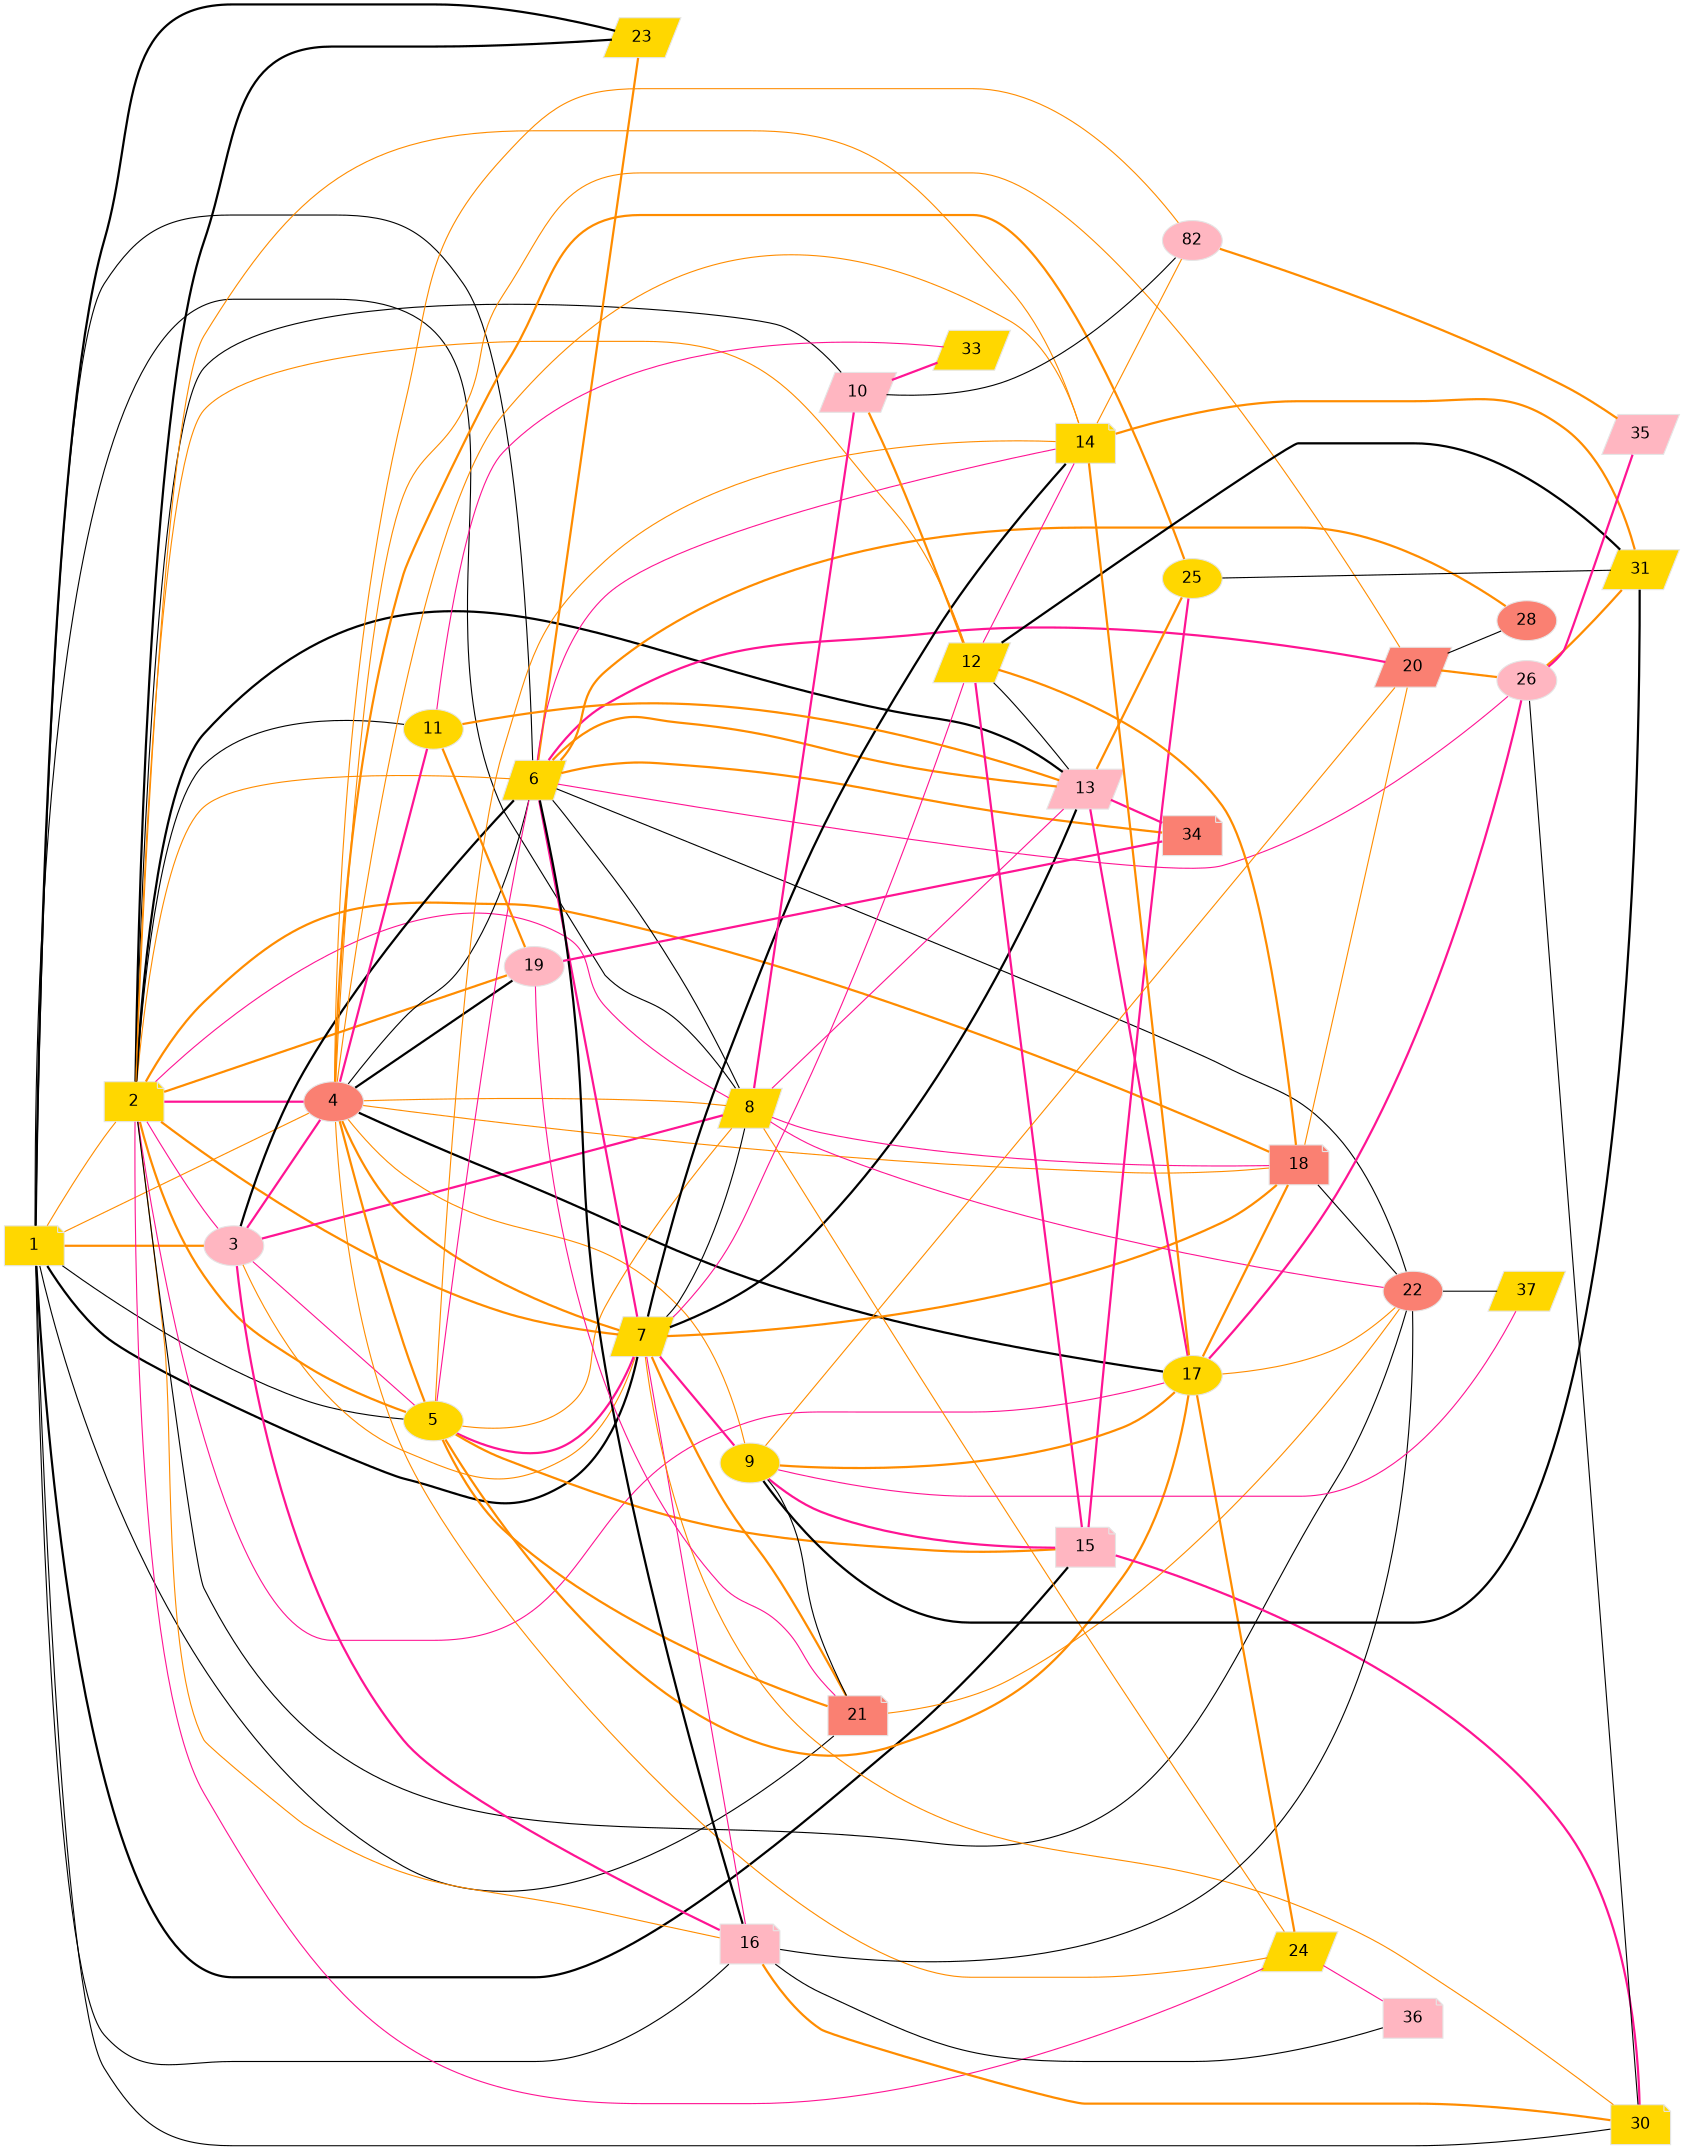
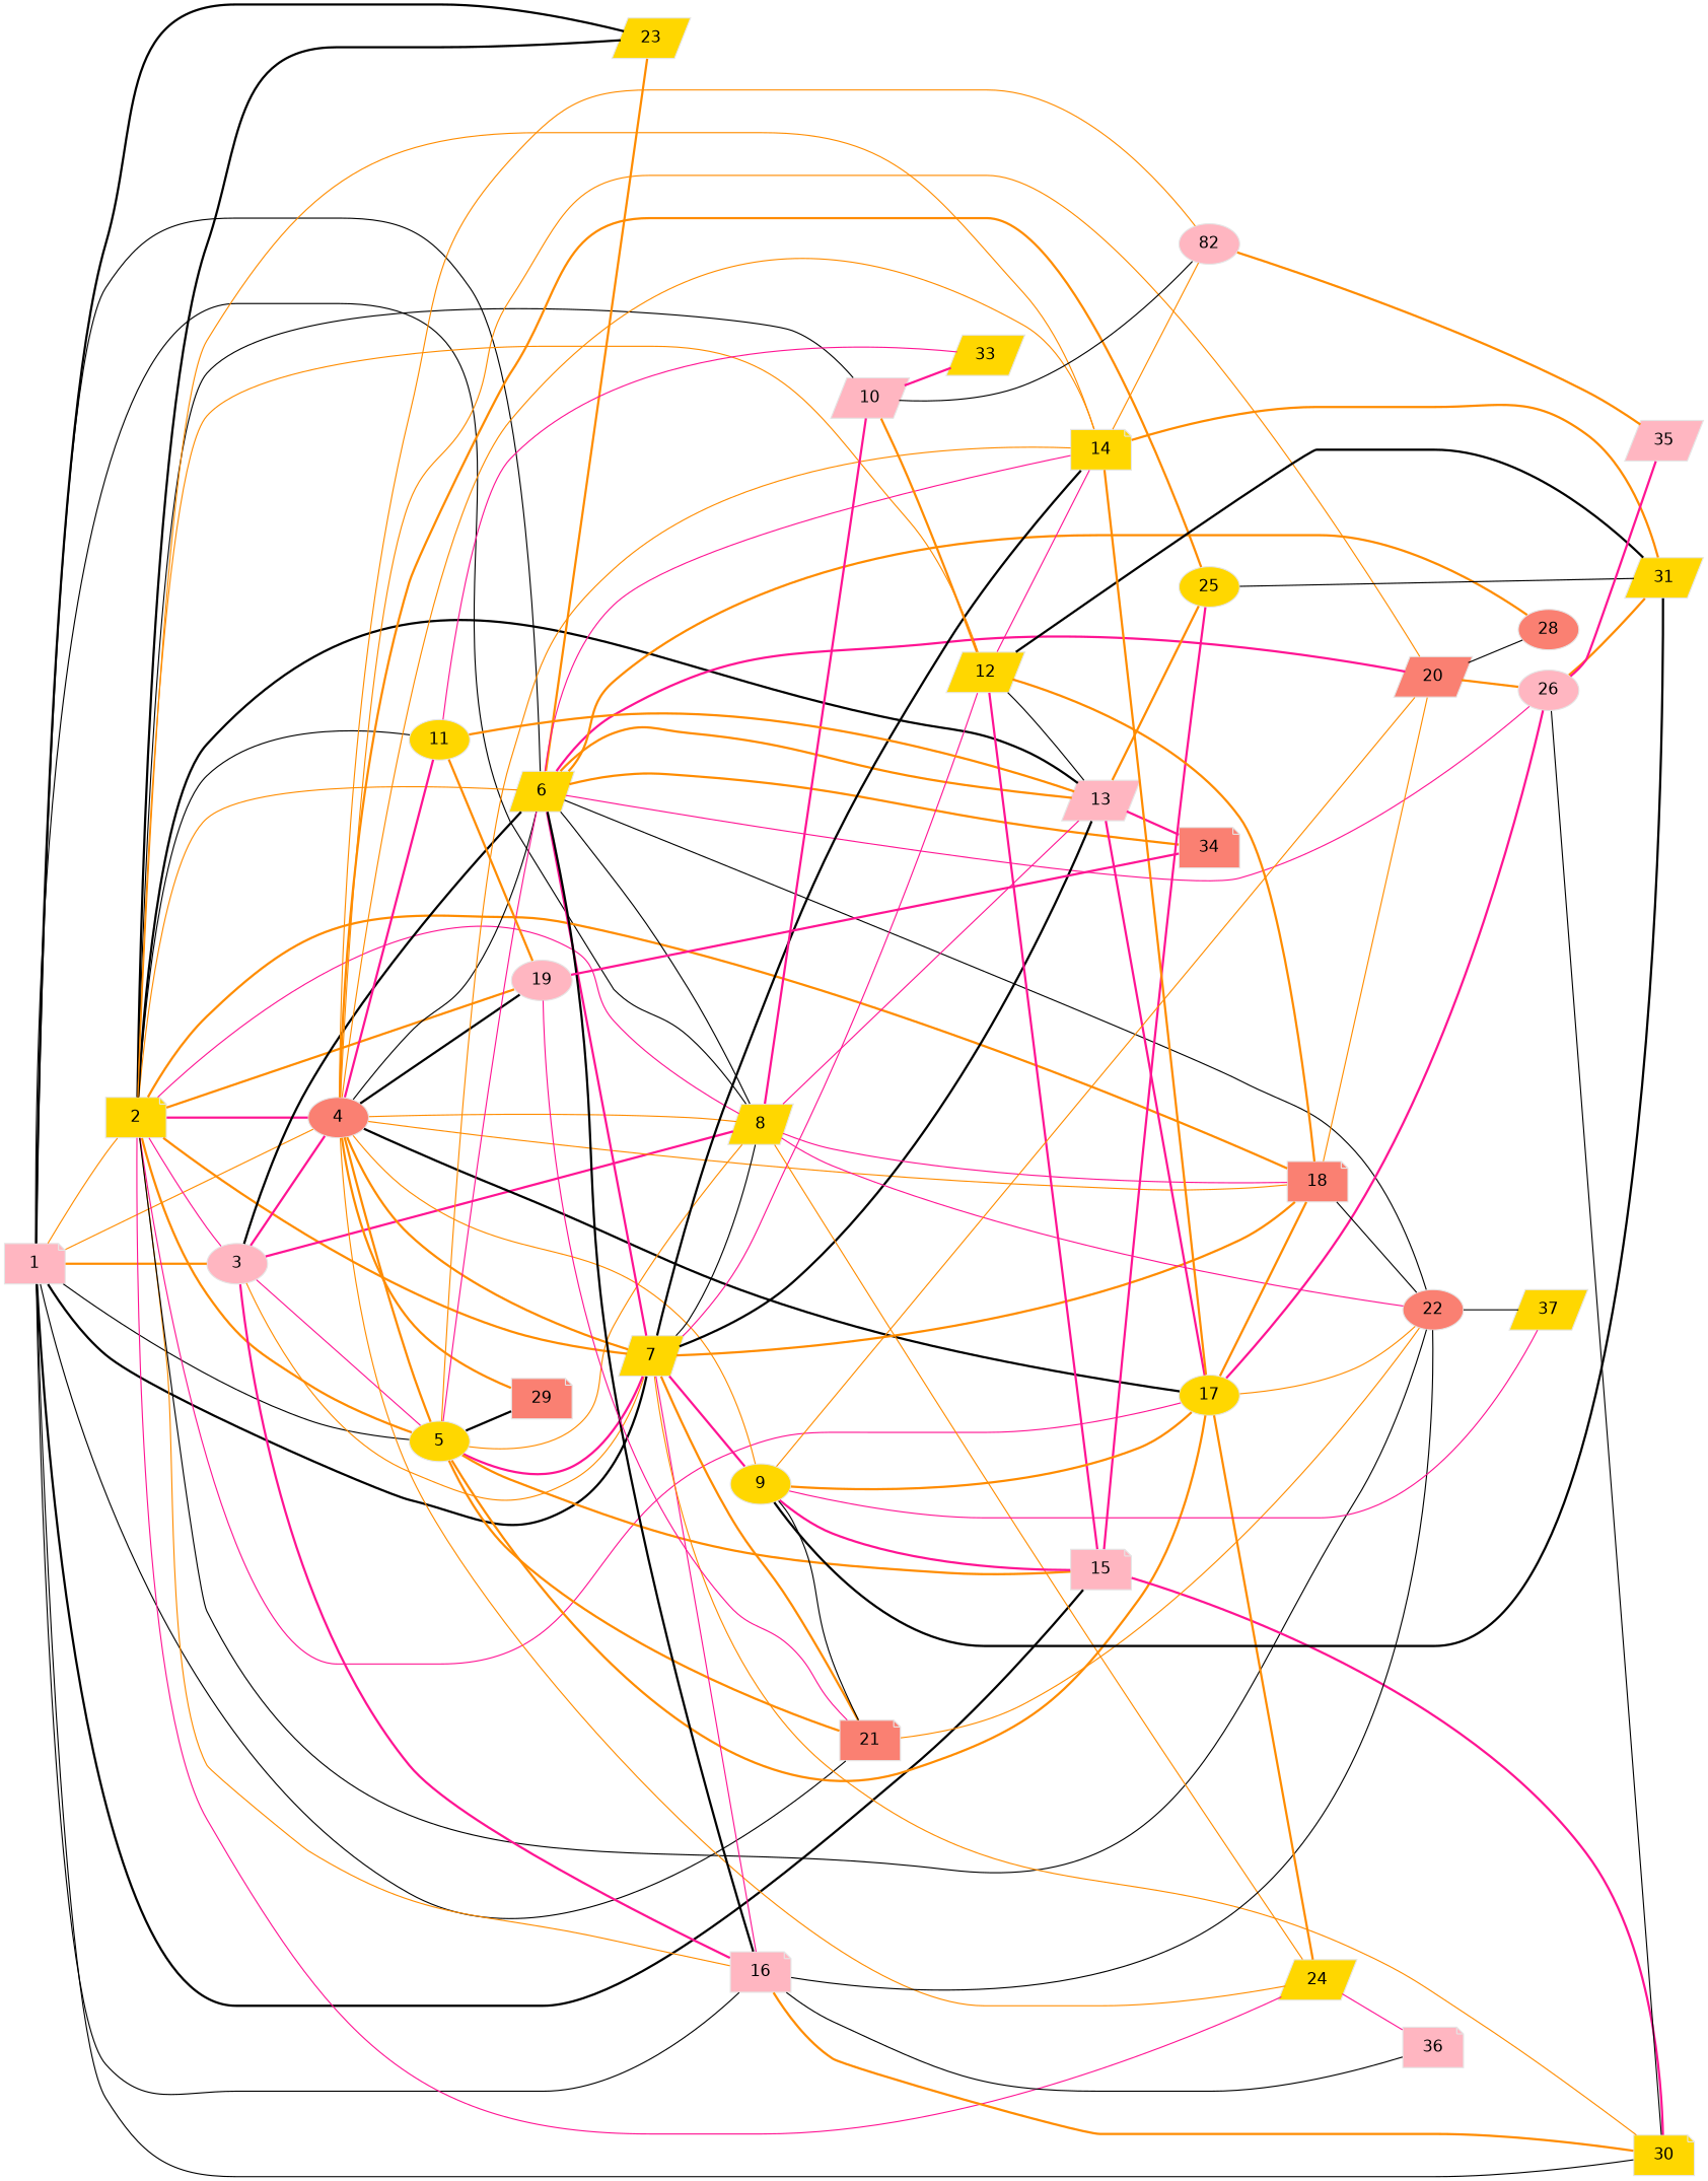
  graph {
    fontname="DejaVu Sans"
    rankdir=LR
    node [color=gray90 fillcolor=gold fontname="DejaVu Sans" shape=parallelogram style=filled]
    edge [color=darkorange fontname="DejaVu Sans" style=bold weight=1.0]
-   1 [shape=note]
+   1 [fillcolor=lightpink shape=note]
    2 [shape=note]
    3 [fillcolor=lightpink shape=ellipse]
    4 [fillcolor=salmon shape=ellipse]
    5 [shape=ellipse]
    6
    7
    8
    15 [fillcolor=lightpink shape=note]
    16 [fillcolor=lightpink shape=note]
    21 [fillcolor=salmon shape=note]
    23
    30 [shape=note]
    10 [fillcolor=lightpink]
    11 [shape=ellipse]
    12
    13 [fillcolor=lightpink]
    14 [shape=note]
    17 [shape=ellipse]
    18 [fillcolor=salmon shape=note]
    19 [fillcolor=lightpink shape=ellipse]
    22 [fillcolor=salmon shape=ellipse]
    24
    9 [shape=ellipse]
    20 [fillcolor=salmon]
    25 [shape=ellipse]
+   29 [fillcolor=salmon shape=note]
    n28 [fillcolor=lightpink label=82 shape=ellipse]
    26 [fillcolor=lightpink shape=ellipse]
    28 [fillcolor=salmon shape=ellipse]
    34 [fillcolor=salmon shape=note]
    36 [fillcolor=lightpink shape=note]
    33
    31
    n35 [label=37]
    35 [fillcolor=lightpink]
    1 -- 2 [style=solid]
    1 -- 3 [weight=2.0]
    1 -- 4 [style=solid weight=2.0]
    1 -- 5 [color=black style=solid]
    1 -- 6 [color=black style=solid weight=3.0]
    1 -- 7 [color=black]
    1 -- 8 [color=black style=solid weight=2.0]
    1 -- 15 [color=black weight=2.0]
    1 -- 16 [color=black style=solid]
    1 -- 21 [color=black style=solid]
    1 -- 23 [color=black]
    1 -- 30 [color=black style=solid weight=4.0]
    2 -- 3 [color=deeppink style=solid weight=8.0]
    2 -- 4 [color=deeppink weight=2.0]
    2 -- 5
    2 -- 6 [style=solid weight=4.0]
    2 -- 7 [weight=2.0]
    2 -- 8 [color=deeppink style=solid]
    2 -- 16 [style=solid]
    2 -- 23 [color=black]
    2 -- 10 [color=black style=solid]
    2 -- 11 [color=black style=solid]
    2 -- 12 [style=solid]
    2 -- 13 [color=black]
    2 -- 14 [style=solid]
    2 -- 17 [color=deeppink style=solid weight=2.0]
    2 -- 18
    2 -- 19
    2 -- 22 [color=black style=solid]
    2 -- 24 [color=deeppink style=solid]
    3 -- 4 [color=deeppink weight=2.0]
    3 -- 5 [color=deeppink style=solid]
    3 -- 6 [color=black weight=2.0]
    3 -- 7 [style=solid]
    3 -- 8 [color=deeppink weight=2.0]
    3 -- 16 [color=deeppink weight=2.0]
    4 -- 5 [weight=3.0]
    4 -- 6 [color=black style=solid weight=4.0]
    4 -- 7 [weight=3.0]
    4 -- 8 [style=solid weight=3.0]
    4 -- 11 [color=deeppink]
    4 -- 14 [style=solid]
    4 -- 17 [color=black]
    4 -- 18 [style=solid]
    4 -- 19 [color=black]
    4 -- 24 [style=solid]
    4 -- 9 [style=solid weight=2.0]
    4 -- 20 [style=solid]
    4 -- 25 [weight=5.0]
+   4 -- 29
    4 -- n28 [style=solid]
    5 -- 6 [color=deeppink style=solid weight=2.0]
    5 -- 7 [color=deeppink]
    5 -- 8 [style=solid]
    5 -- 15
    5 -- 21
    5 -- 14 [style=solid weight=6.0]
    5 -- 17
+   5 -- 29 [color=black weight=2.0]
    6 -- 7 [color=deeppink weight=2.0]
    6 -- 8 [color=black style=solid weight=2.0]
    6 -- 16 [color=black]
    6 -- 23
    6 -- 13 [weight=2.0]
    6 -- 14 [color=deeppink style=solid]
    6 -- 22 [color=black style=solid]
    6 -- 20 [color=deeppink]
    6 -- 26 [color=deeppink style=solid]
    6 -- 28 [weight=2.0]
    6 -- 34 [weight=2.0]
    7 -- 8 [color=black style=solid]
    7 -- 16 [color=deeppink style=solid]
    7 -- 21
    7 -- 30 [style=solid]
    7 -- 12 [color=deeppink style=solid weight=5.0]
    7 -- 13 [color=black]
    7 -- 14 [color=black]
    7 -- 18
    7 -- 9 [color=deeppink]
    8 -- 10 [color=deeppink]
    8 -- 13 [color=deeppink style=solid]
    8 -- 18 [color=deeppink style=solid weight=3.0]
    8 -- 22 [color=deeppink style=solid weight=7.0]
    8 -- 24 [style=solid weight=2.0]
    15 -- 30 [color=deeppink]
    15 -- 25 [color=deeppink weight=3.0]
    16 -- 30
    16 -- 22 [color=black style=solid]
    16 -- 36 [color=black style=solid]
    21 -- 22 [style=solid]
    10 -- 12
    10 -- n28 [color=black style=solid]
    10 -- 33 [color=deeppink]
    11 -- 13
    11 -- 19
    11 -- 33 [color=deeppink style=solid]
    12 -- 15 [color=deeppink]
    12 -- 13 [color=black style=solid]
    12 -- 14 [color=deeppink style=solid]
    12 -- 18
    12 -- 31 [color=black]
    13 -- 17 [color=deeppink]
    13 -- 25
    13 -- 34 [color=deeppink]
    14 -- 17
    14 -- n28 [style=solid]
    14 -- 31
    17 -- 18
    17 -- 22 [style=solid]
    17 -- 24
    17 -- 26 [color=deeppink]
    18 -- 22 [color=black style=solid]
    18 -- 20 [style=solid]
    19 -- 21 [color=deeppink style=solid]
    19 -- 34 [color=deeppink]
    22 -- n35 [color=black style=solid weight=2.0]
    24 -- 36 [color=deeppink style=solid]
    9 -- 15 [color=deeppink]
    9 -- 21 [color=black style=solid]
    9 -- 17
    9 -- 20 [style=solid]
    9 -- 31 [color=black]
    9 -- n35 [color=deeppink style=solid]
    20 -- 26 [weight=2.0]
    20 -- 28 [color=black style=solid weight=2.0]
    25 -- 31 [color=black style=solid]
    n28 -- 35
    26 -- 30 [color=black style=solid]
    26 -- 31
    26 -- 35 [color=deeppink]
  }
